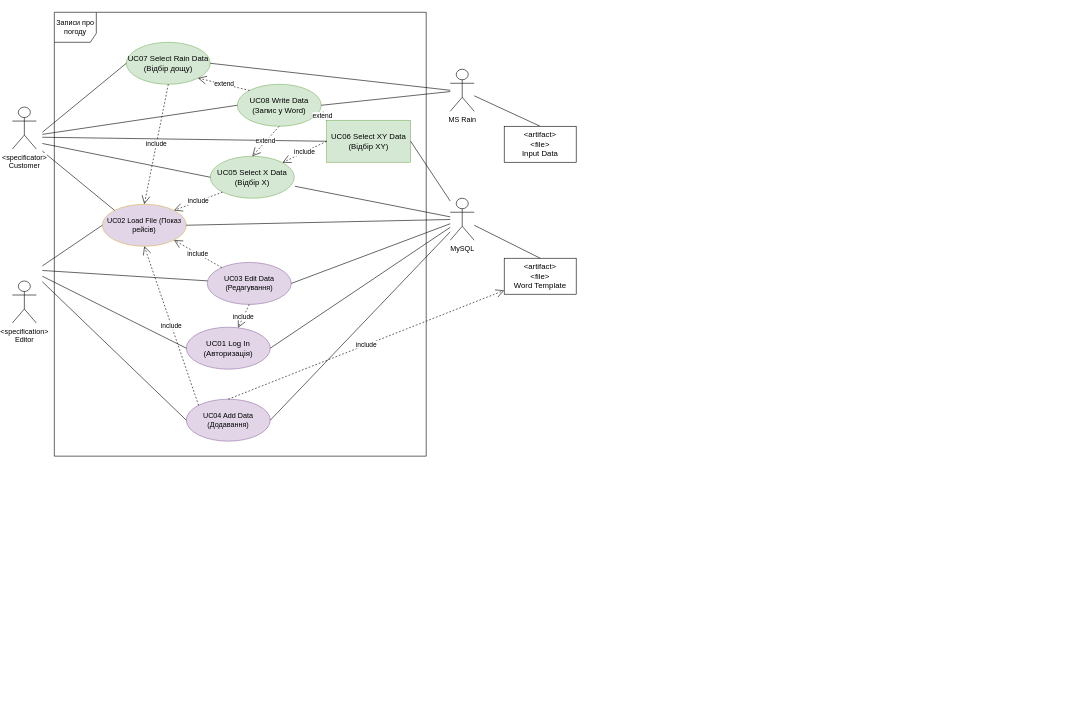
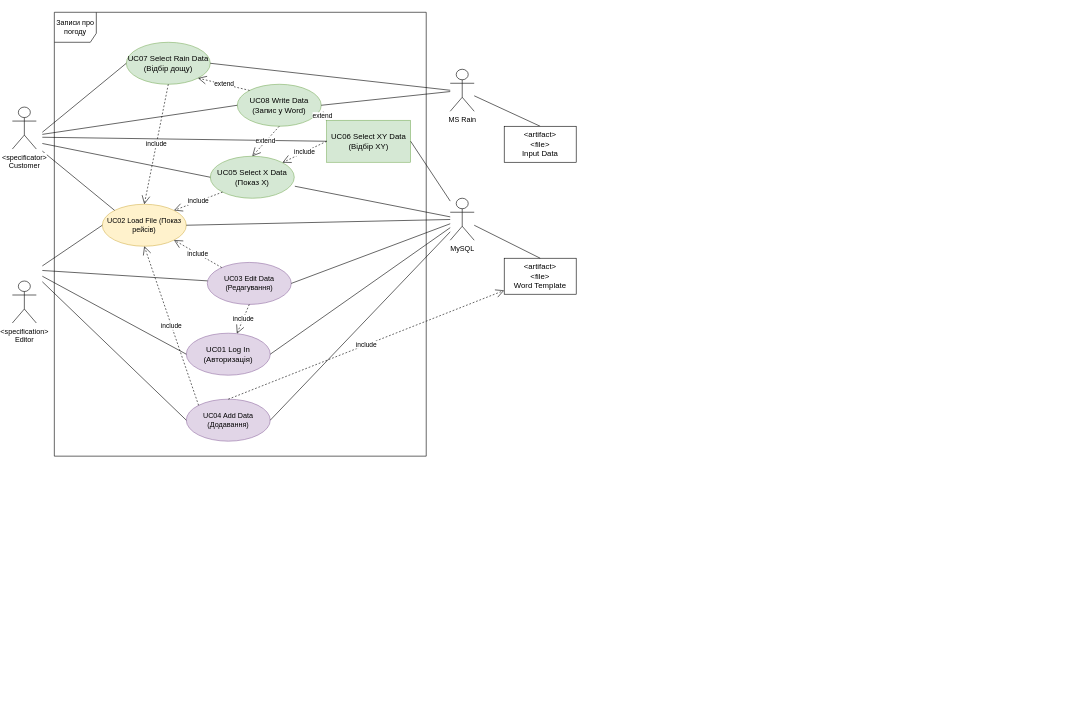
  <mxCell id="0" />
  <mxCell id="1" parent="0" />
  <mxCell id="2" value="MySQL" style="shape=umlActor;verticalLabelPosition=bottom;labelBackgroundColor=#ffffff;verticalAlign=top;html=1;outlineConnect=0;" parent="1" vertex="1"><mxGeometry x="750" y="330" width="40" height="70" as="geometry" /></mxCell>
  <mxCell id="3" value="MS Rain" style="shape=umlActor;verticalLabelPosition=bottom;labelBackgroundColor=#ffffff;verticalAlign=top;html=1;outlineConnect=0;" parent="1" vertex="1"><mxGeometry x="750" y="115" width="40" height="70" as="geometry" /></mxCell>
  <mxCell id="4" value="Записи про погоду" style="shape=umlFrame;whiteSpace=wrap;html=1;width=70;height=50;" parent="1" vertex="1"><mxGeometry x="90" y="20" width="620" height="740" as="geometry" /></mxCell>
  <mxCell id="5" value="UC04 Add Data (Додавання)" style="ellipse;whiteSpace=wrap;html=1;fillColor=#e1d5e7;strokeColor=#9673a6;" parent="1" vertex="1"><mxGeometry x="310" y="665" width="140" height="70" as="geometry" /></mxCell>
  <mxCell id="6" value="UC03 Edit Data (Редагування)" style="ellipse;whiteSpace=wrap;html=1;fillColor=#e1d5e7;strokeColor=#9673a6;" parent="1" vertex="1"><mxGeometry x="345" y="437" width="140" height="70" as="geometry" /></mxCell>
- <mxCell id="7" value="UC02 Load File (Показ рейсів)" style="ellipse;whiteSpace=wrap;html=1;fillColor=#e1d5e7;strokeColor=#d6b656;" parent="1" vertex="1"><mxGeometry x="170" y="340" width="140" height="70" as="geometry" /></mxCell>
- <mxCell id="8" value="&lt;span style=&quot;font-family: &amp;#34;arial&amp;#34; ; font-size: 13px ; text-align: left ; white-space: pre-wrap&quot;&gt;UC01 Log In (Авторизація)&lt;/span&gt;" style="ellipse;whiteSpace=wrap;html=1;fillColor=#e1d5e7;strokeColor=#9673a6;" parent="1" vertex="1"><mxGeometry x="310" y="545" width="140" height="70" as="geometry" /></mxCell>
- <mxCell id="9" value="&lt;span style=&quot;font-size: 13px ; text-align: left ; white-space: pre-wrap&quot;&gt;UC05 Select X Data (Відбір Х)&lt;/span&gt;" style="ellipse;whiteSpace=wrap;html=1;fillColor=#d5e8d4;strokeColor=#82b366;" parent="1" vertex="1"><mxGeometry x="350" y="260" width="140" height="70" as="geometry" /></mxCell>
+ <mxCell id="7" value="UC02 Load File (Показ рейсів)" style="ellipse;whiteSpace=wrap;html=1;fillColor=#fff2cc;strokeColor=#d6b656;" parent="1" vertex="1"><mxGeometry x="170" y="340" width="140" height="70" as="geometry" /></mxCell>
+ <mxCell id="8" value="&lt;span style=&quot;font-family: &amp;#34;arial&amp;#34; ; font-size: 13px ; text-align: left ; white-space: pre-wrap&quot;&gt;UC01 Log In (Авторизація)&lt;/span&gt;" style="ellipse;whiteSpace=wrap;html=1;fillColor=#e1d5e7;strokeColor=#9673a6;" parent="1" vertex="1"><mxGeometry x="310" y="555" width="140" height="70" as="geometry" /></mxCell>
+ <mxCell id="9" value="&lt;span style=&quot;font-size: 13px ; text-align: left ; white-space: pre-wrap&quot;&gt;UC05 Select X Data (Показ Х)&lt;/span&gt;" style="ellipse;whiteSpace=wrap;html=1;fillColor=#d5e8d4;strokeColor=#82b366;" parent="1" vertex="1"><mxGeometry x="350" y="260" width="140" height="70" as="geometry" /></mxCell>
  <mxCell id="10" value="&lt;span style=&quot;font-family: &amp;#34;arial&amp;#34; ; font-size: 13px ; text-align: left ; white-space: pre-wrap&quot;&gt;UC06 Select XY Data (Відбір ХY)&lt;/span&gt;" style="whiteSpace=wrap;html=1;fillColor=#d5e8d4;strokeColor=#82b366;rounded=0;" parent="1" vertex="1"><mxGeometry x="544" y="200" width="140" height="70" as="geometry" /></mxCell>
  <mxCell id="11" value="&lt;span style=&quot;font-size: 13px ; text-align: left ; white-space: pre-wrap&quot;&gt;UC08 Write Data (Запис у Word)&lt;/span&gt;" style="ellipse;whiteSpace=wrap;html=1;fillColor=#d5e8d4;strokeColor=#82b366;" parent="1" vertex="1"><mxGeometry x="395" y="140" width="140" height="70" as="geometry" /></mxCell>
  <mxCell id="12" value="" style="endArrow=none;html=1;exitX=0;exitY=0.5;exitDx=0;exitDy=0;" parent="1" source="8" edge="1"><mxGeometry width="50" height="50" relative="1" as="geometry"><mxPoint x="730" y="580" as="sourcePoint" /><mxPoint x="70" y="460" as="targetPoint" /></mxGeometry></mxCell>
  <mxCell id="13" value="" style="endArrow=none;html=1;entryX=0;entryY=0;entryDx=0;entryDy=0;" parent="1" target="7" edge="1"><mxGeometry width="50" height="50" relative="1" as="geometry"><mxPoint x="70" y="251.406" as="sourcePoint" /><mxPoint x="320" y="330" as="targetPoint" /></mxGeometry></mxCell>
  <mxCell id="14" value="" style="endArrow=none;html=1;entryX=0;entryY=0.5;entryDx=0;entryDy=0;" parent="1" target="7" edge="1"><mxGeometry width="50" height="50" relative="1" as="geometry"><mxPoint x="70" y="442.847" as="sourcePoint" /><mxPoint x="200" y="560" as="targetPoint" /></mxGeometry></mxCell>
  <mxCell id="15" value="" style="endArrow=none;html=1;" parent="1" target="6" edge="1"><mxGeometry width="50" height="50" relative="1" as="geometry"><mxPoint x="70" y="450.424" as="sourcePoint" /><mxPoint x="420" y="260" as="targetPoint" /></mxGeometry></mxCell>
  <mxCell id="16" value="" style="endArrow=none;html=1;entryX=0;entryY=0.5;entryDx=0;entryDy=0;" parent="1" target="5" edge="1"><mxGeometry width="50" height="50" relative="1" as="geometry"><mxPoint x="70" y="469.231" as="sourcePoint" /><mxPoint x="420" y="360" as="targetPoint" /></mxGeometry></mxCell>
  <mxCell id="17" value="" style="endArrow=none;html=1;entryX=0;entryY=0.5;entryDx=0;entryDy=0;" parent="1" target="9" edge="1"><mxGeometry width="50" height="50" relative="1" as="geometry"><mxPoint x="70" y="238.729" as="sourcePoint" /><mxPoint x="420" y="360" as="targetPoint" /></mxGeometry></mxCell>
  <mxCell id="18" value="" style="endArrow=none;html=1;entryX=0;entryY=0.5;entryDx=0;entryDy=0;" parent="1" target="10" edge="1"><mxGeometry width="50" height="50" relative="1" as="geometry"><mxPoint x="70" y="228.333" as="sourcePoint" /><mxPoint x="420" y="360" as="targetPoint" /></mxGeometry></mxCell>
  <mxCell id="19" value="" style="endArrow=none;html=1;entryX=0;entryY=0.5;entryDx=0;entryDy=0;" parent="1" target="11" edge="1"><mxGeometry width="50" height="50" relative="1" as="geometry"><mxPoint x="70" y="223.496" as="sourcePoint" /><mxPoint x="420" y="360" as="targetPoint" /></mxGeometry></mxCell>
  <mxCell id="20" value="" style="endArrow=none;html=1;exitX=1.007;exitY=0.714;exitDx=0;exitDy=0;exitPerimeter=0;" parent="1" source="9" target="2" edge="1"><mxGeometry width="50" height="50" relative="1" as="geometry"><mxPoint x="550" y="260" as="sourcePoint" /><mxPoint x="750" y="223" as="targetPoint" /></mxGeometry></mxCell>
  <mxCell id="21" value="" style="endArrow=none;html=1;exitX=1;exitY=0.5;exitDx=0;exitDy=0;" parent="1" source="10" target="2" edge="1"><mxGeometry width="50" height="50" relative="1" as="geometry"><mxPoint x="540" y="290" as="sourcePoint" /><mxPoint x="590" y="240" as="targetPoint" /></mxGeometry></mxCell>
  <mxCell id="22" value="" style="endArrow=none;html=1;exitX=1;exitY=0.5;exitDx=0;exitDy=0;" parent="1" source="11" target="3" edge="1"><mxGeometry width="50" height="50" relative="1" as="geometry"><mxPoint x="370" y="410" as="sourcePoint" /><mxPoint x="420" y="360" as="targetPoint" /></mxGeometry></mxCell>
  <mxCell id="23" value="" style="endArrow=none;html=1;exitX=1;exitY=0.5;exitDx=0;exitDy=0;" parent="1" source="7" target="2" edge="1"><mxGeometry width="50" height="50" relative="1" as="geometry"><mxPoint x="580" y="330" as="sourcePoint" /><mxPoint x="630" y="280" as="targetPoint" /></mxGeometry></mxCell>
  <mxCell id="24" value="" style="endArrow=none;html=1;exitX=1;exitY=0.5;exitDx=0;exitDy=0;" parent="1" source="8" target="2" edge="1"><mxGeometry width="50" height="50" relative="1" as="geometry"><mxPoint x="570" y="450" as="sourcePoint" /><mxPoint x="620" y="400" as="targetPoint" /></mxGeometry></mxCell>
  <mxCell id="25" value="" style="endArrow=none;html=1;exitX=1;exitY=0.5;exitDx=0;exitDy=0;" parent="1" source="6" target="2" edge="1"><mxGeometry width="50" height="50" relative="1" as="geometry"><mxPoint x="540" y="570" as="sourcePoint" /><mxPoint x="590" y="520" as="targetPoint" /></mxGeometry></mxCell>
  <mxCell id="26" value="" style="endArrow=none;html=1;exitX=1;exitY=0.5;exitDx=0;exitDy=0;" parent="1" source="5" target="2" edge="1"><mxGeometry width="50" height="50" relative="1" as="geometry"><mxPoint x="560" y="610" as="sourcePoint" /><mxPoint x="610" y="560" as="targetPoint" /></mxGeometry></mxCell>
  <mxCell id="27" value="include" style="endArrow=open;endSize=12;dashed=1;html=1;exitX=0;exitY=0.5;exitDx=0;exitDy=0;" parent="1" source="10" target="9" edge="1"><mxGeometry width="160" relative="1" as="geometry"><mxPoint x="490" y="270" as="sourcePoint" /><mxPoint x="650" y="270" as="targetPoint" /></mxGeometry></mxCell>
  <mxCell id="28" value="include" style="endArrow=open;endSize=12;dashed=1;html=1;exitX=0.5;exitY=1;exitDx=0;exitDy=0;" parent="1" source="6" target="8" edge="1"><mxGeometry width="160" relative="1" as="geometry"><mxPoint x="470.503" y="199.749" as="sourcePoint" /><mxPoint x="413.497" y="240.251" as="targetPoint" /></mxGeometry></mxCell>
  <mxCell id="29" value="include" style="endArrow=open;endSize=12;dashed=1;html=1;exitX=0.5;exitY=0;exitDx=0;exitDy=0;" parent="1" source="5" target="45" edge="1"><mxGeometry width="160" relative="1" as="geometry"><mxPoint x="390" y="495" as="sourcePoint" /><mxPoint x="390" y="540" as="targetPoint" /></mxGeometry></mxCell>
  <mxCell id="30" value="extend" style="endArrow=open;endSize=12;dashed=1;html=1;exitX=0.5;exitY=1;exitDx=0;exitDy=0;entryX=0.5;entryY=0;entryDx=0;entryDy=0;" parent="1" source="11" target="9" edge="1"><mxGeometry width="160" relative="1" as="geometry"><mxPoint x="470.503" y="199.749" as="sourcePoint" /><mxPoint x="413.497" y="240.251" as="targetPoint" /></mxGeometry></mxCell>
  <mxCell id="31" value="extend" style="endArrow=open;endSize=12;dashed=1;html=1;exitX=0.967;exitY=0.669;exitDx=0;exitDy=0;entryX=0;entryY=0;entryDx=0;entryDy=0;exitPerimeter=0;" parent="1" source="11" target="10" edge="1"><mxGeometry width="160" relative="1" as="geometry"><mxPoint x="370" y="130" as="sourcePoint" /><mxPoint x="364" y="230" as="targetPoint" /></mxGeometry></mxCell>
  <mxCell id="32" value="include" style="endArrow=open;endSize=12;dashed=1;html=1;entryX=1;entryY=0;entryDx=0;entryDy=0;exitX=0;exitY=1;exitDx=0;exitDy=0;" parent="1" source="9" target="7" edge="1"><mxGeometry width="160" relative="1" as="geometry"><mxPoint x="350" y="320" as="sourcePoint" /><mxPoint x="340.503" y="260.251" as="targetPoint" /></mxGeometry></mxCell>
  <mxCell id="33" value="include" style="endArrow=open;endSize=12;dashed=1;html=1;entryX=1;entryY=1;entryDx=0;entryDy=0;" parent="1" source="6" target="7" edge="1"><mxGeometry width="160" relative="1" as="geometry"><mxPoint x="290" y="240" as="sourcePoint" /><mxPoint x="350.503" y="270.251" as="targetPoint" /></mxGeometry></mxCell>
  <mxCell id="34" value="include" style="endArrow=open;endSize=12;dashed=1;html=1;exitX=0;exitY=0;exitDx=0;exitDy=0;entryX=0.5;entryY=1;entryDx=0;entryDy=0;" parent="1" source="5" target="7" edge="1"><mxGeometry width="160" relative="1" as="geometry"><mxPoint x="300" y="250" as="sourcePoint" /><mxPoint x="360.503" y="280.251" as="targetPoint" /></mxGeometry></mxCell>
  <mxCell id="35" value="&amp;lt;specification&amp;gt;&lt;br&gt;Editor" style="shape=umlActor;verticalLabelPosition=bottom;labelBackgroundColor=#ffffff;verticalAlign=top;html=1;outlineConnect=0;" parent="1" vertex="1"><mxGeometry x="20" y="468" width="40" height="70" as="geometry" /></mxCell>
  <mxCell id="36" value="&amp;lt;specificator&amp;gt;&lt;br&gt;Customer" style="shape=umlActor;verticalLabelPosition=bottom;labelBackgroundColor=#ffffff;verticalAlign=top;html=1;outlineConnect=0;" parent="1" vertex="1"><mxGeometry x="20" y="178" width="40" height="70" as="geometry" /></mxCell>
  <mxCell id="37" value="&lt;span style=&quot;font-size: 13px ; text-align: left ; white-space: pre-wrap&quot;&gt;UC07 Select Rain Data (Відбір дощу)&lt;/span&gt;" style="ellipse;whiteSpace=wrap;html=1;fillColor=#d5e8d4;strokeColor=#82b366;" parent="1" vertex="1"><mxGeometry x="210" y="70" width="140" height="70" as="geometry" /></mxCell>
  <mxCell id="38" value="include" style="endArrow=open;endSize=12;dashed=1;html=1;entryX=0.5;entryY=0;entryDx=0;entryDy=0;exitX=0.5;exitY=1;exitDx=0;exitDy=0;" parent="1" source="37" target="7" edge="1"><mxGeometry width="160" relative="1" as="geometry"><mxPoint x="180" y="270" as="sourcePoint" /><mxPoint x="300.005" y="360.508" as="targetPoint" /></mxGeometry></mxCell>
  <mxCell id="39" value="extend" style="endArrow=open;endSize=12;dashed=1;html=1;exitX=0;exitY=0;exitDx=0;exitDy=0;entryX=1;entryY=1;entryDx=0;entryDy=0;" parent="1" source="11" target="37" edge="1"><mxGeometry width="160" relative="1" as="geometry"><mxPoint x="440" y="220" as="sourcePoint" /><mxPoint x="425" y="290" as="targetPoint" /></mxGeometry></mxCell>
  <mxCell id="40" value="" style="endArrow=none;html=1;exitX=1;exitY=0.5;exitDx=0;exitDy=0;" parent="1" source="37" edge="1"><mxGeometry width="50" height="50" relative="1" as="geometry"><mxPoint x="510" y="185" as="sourcePoint" /><mxPoint x="750" y="150" as="targetPoint" /></mxGeometry></mxCell>
  <mxCell id="41" value="" style="endArrow=none;html=1;exitX=0;exitY=0.5;exitDx=0;exitDy=0;" parent="1" source="37" edge="1"><mxGeometry width="50" height="50" relative="1" as="geometry"><mxPoint x="355" y="85" as="sourcePoint" /><mxPoint x="70" y="220" as="targetPoint" /></mxGeometry></mxCell>
  <mxCell id="42" value="" style="edgeStyle=orthogonalEdgeStyle;rounded=0;orthogonalLoop=1;jettySize=auto;html=1;fontFamily=Lucida Console;fontSize=14;fontColor=#000000;" parent="1" edge="1"><mxGeometry relative="1" as="geometry"><mxPoint x="1775" y="1150" as="targetPoint" /></mxGeometry></mxCell>
  <mxCell id="43" style="rounded=0;orthogonalLoop=1;jettySize=auto;html=1;exitX=0.5;exitY=0;exitDx=0;exitDy=0;fontFamily=Helvetica;fontSize=13;endArrow=none;endFill=0;" parent="1" source="44" target="3" edge="1"><mxGeometry relative="1" as="geometry" /></mxCell>
  <mxCell id="44" value="&amp;lt;artifact&amp;gt;&lt;br&gt;&amp;lt;file&amp;gt;&lt;br&gt;Input Data" style="rounded=0;whiteSpace=wrap;html=1;fontFamily=Helvetica;fontSize=13;" parent="1" vertex="1"><mxGeometry x="840" y="210" width="120" height="60" as="geometry" /></mxCell>
  <mxCell id="45" value="&amp;lt;artifact&amp;gt;&lt;br&gt;&amp;lt;file&amp;gt;&lt;br&gt;Word Template" style="rounded=0;whiteSpace=wrap;html=1;fontFamily=Helvetica;fontSize=13;" parent="1" vertex="1"><mxGeometry x="840" y="430" width="120" height="60" as="geometry" /></mxCell>
  <mxCell id="46" value="" style="endArrow=none;html=1;fontFamily=Helvetica;fontSize=13;entryX=0.5;entryY=0;entryDx=0;entryDy=0;" parent="1" source="2" target="45" edge="1"><mxGeometry width="50" height="50" relative="1" as="geometry"><mxPoint x="880" y="470" as="sourcePoint" /><mxPoint x="930" y="420" as="targetPoint" /></mxGeometry></mxCell>
